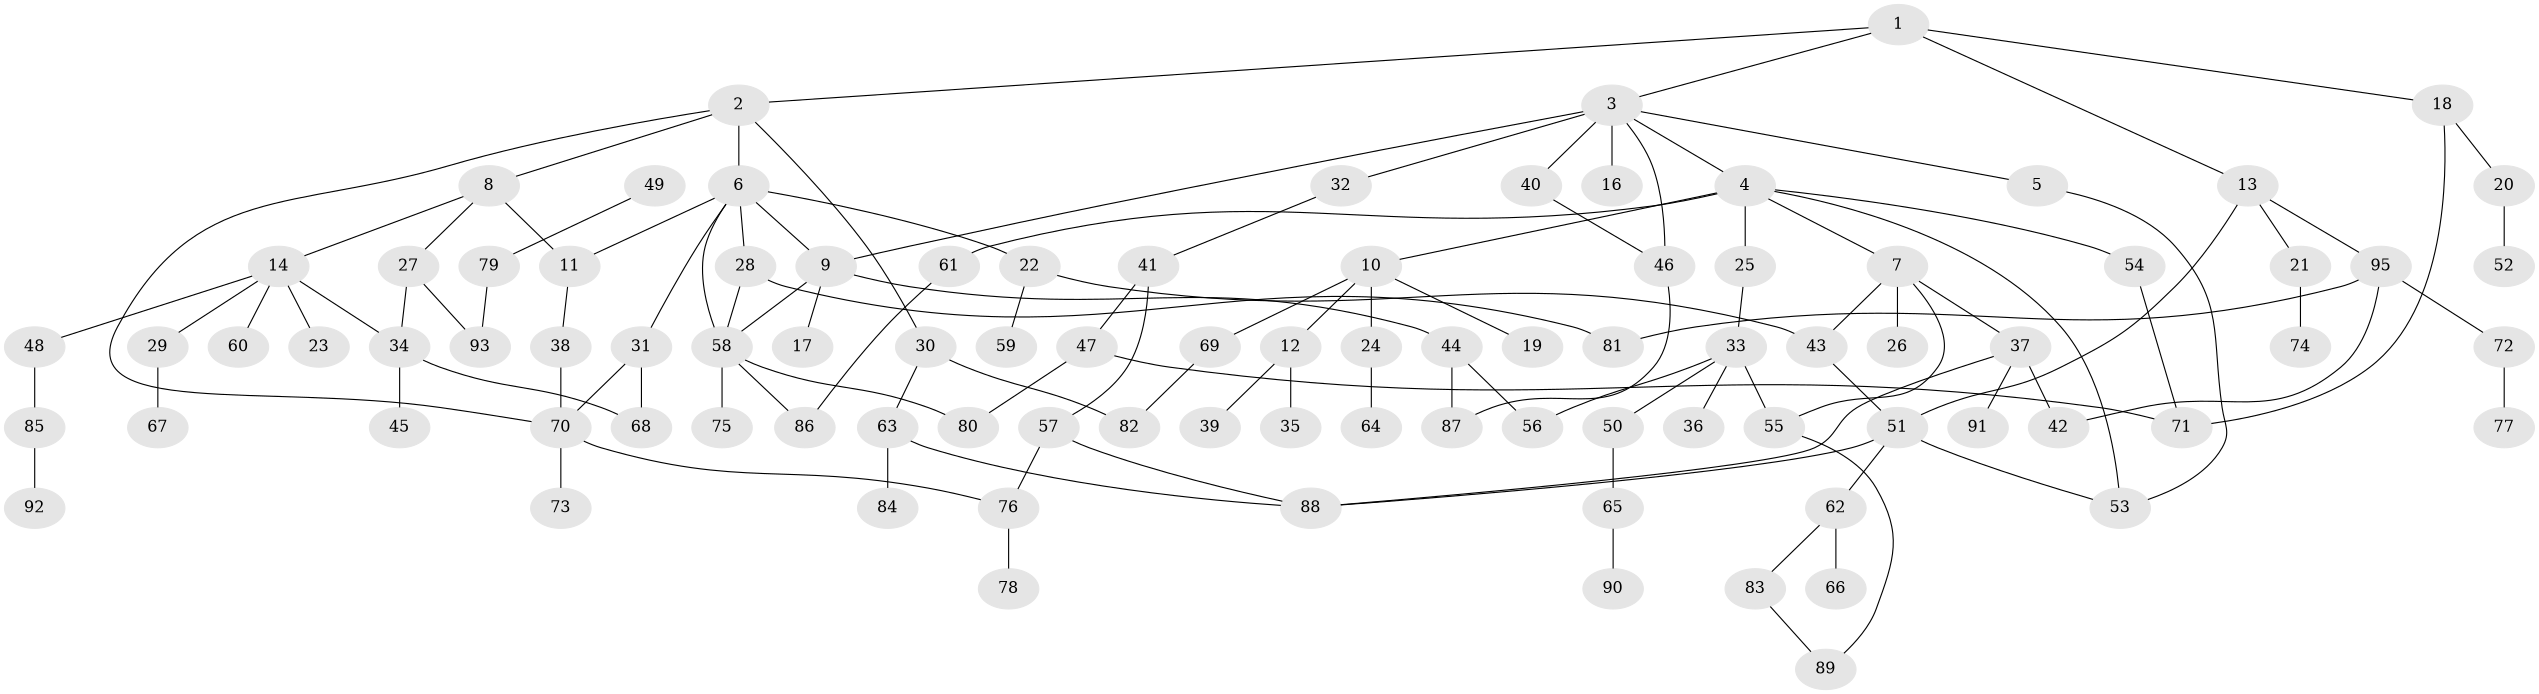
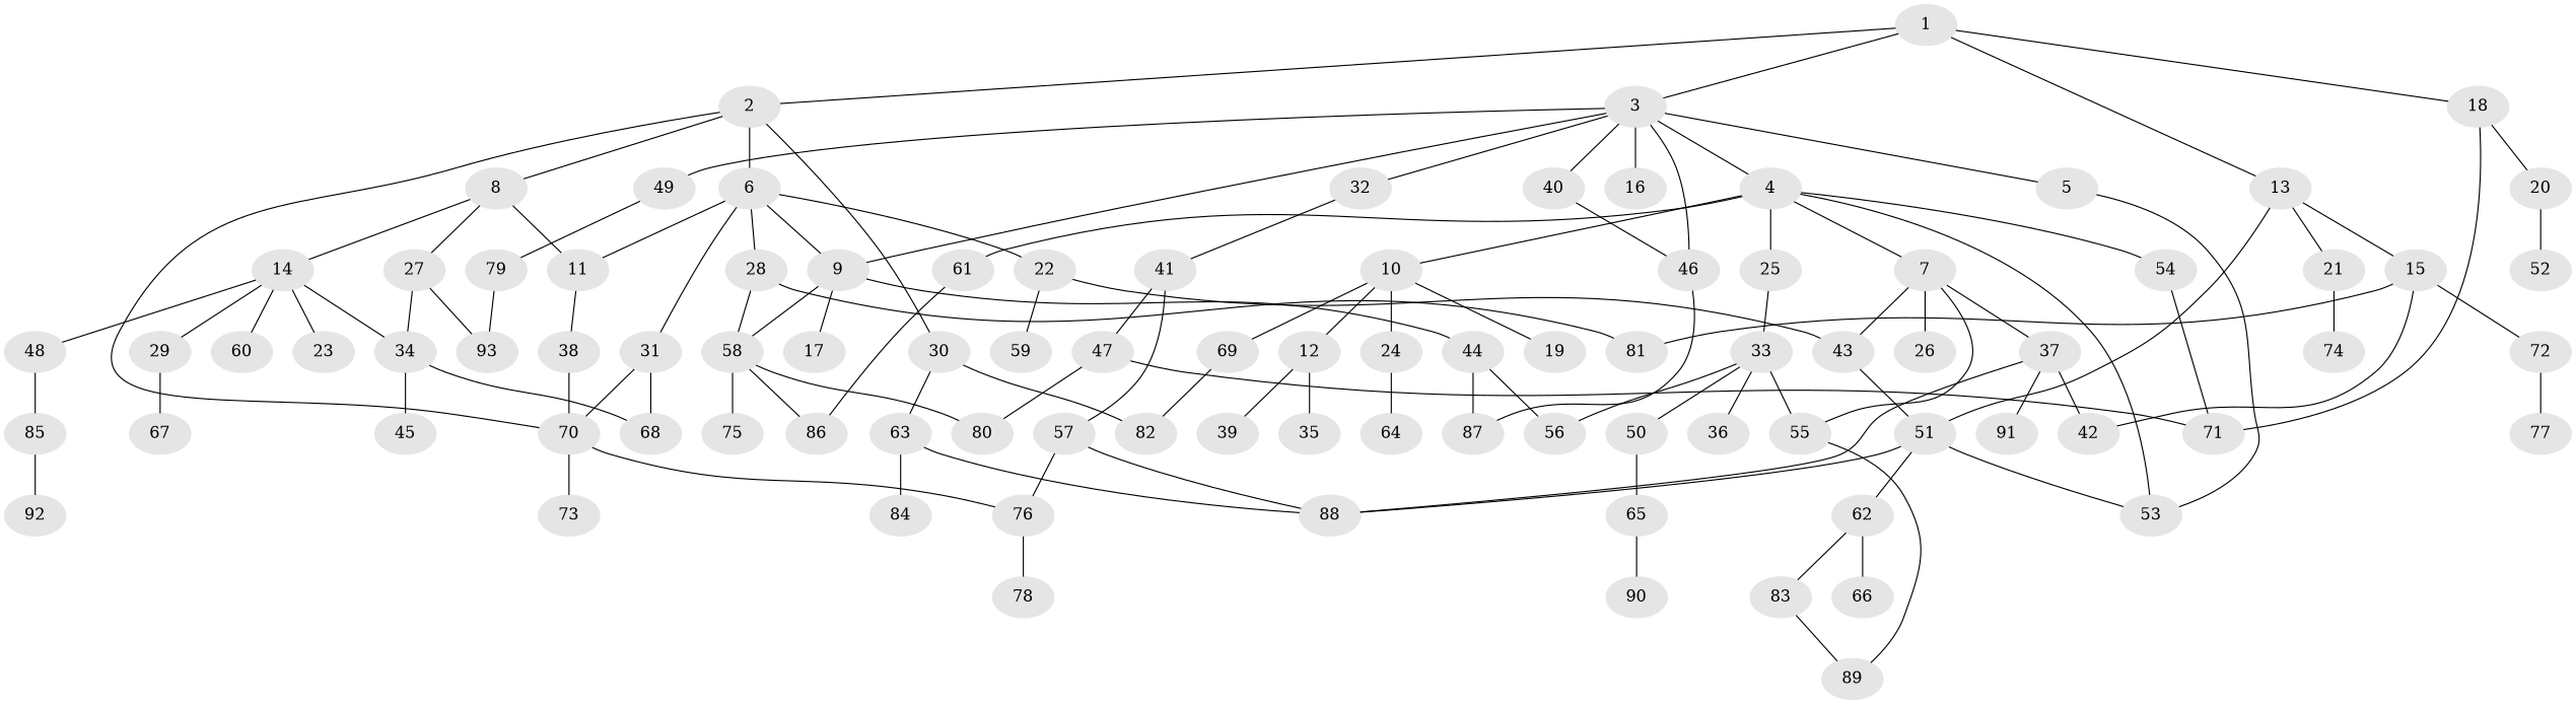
  graph {
    fontname="DejaVu Serif"
    node [color=gray90 fontname="DejaVu Serif" style=filled]
    edge [fontname="DejaVu Serif"]
    1
    2
    3
    13
    18
    6
    8
    30
    70
    4
    5
    9
    16
    32
    40
    46
    49
-   15 [label=95]
+   15
    21
    51
    20
    71
    11
    22
    28
    31
    58
    14
    27
    63
    82
    76
    73
    7
    10
    25
    53
    54
    61
    17
    44
    41
    87
    79
    26
    37
    43
    55
    12
    19
    24
    69
    33
    86
    38
    59
    81
    68
    80
    75
    42
    88
    91
    89
    23
    29
    34
    48
    60
    93
    56
    35
    39
    64
    72
    74
    62
    67
    45
    85
    77
    52
    36
    50
    84
    47
    57
    65
    92
    90
    66
    83
    78
    1 -- 2
    1 -- 3
    1 -- 13
    1 -- 18
    2 -- 6
    2 -- 8
    2 -- 30
    2 -- 70
    3 -- 4
    3 -- 5
    3 -- 9
    3 -- 16
    3 -- 32
    3 -- 40
    3 -- 46
+   3 -- 49
    13 -- 15
    13 -- 21
    13 -- 51
    18 -- 20
    18 -- 71
    6 -- 9
    6 -- 11
    6 -- 22
    6 -- 28
    6 -- 31
-   6 -- 58
    8 -- 11
    8 -- 14
    8 -- 27
    30 -- 63
    30 -- 82
    70 -- 76
    70 -- 73
    4 -- 7
    4 -- 10
    4 -- 25
    4 -- 53
    4 -- 54
    4 -- 61
    5 -- 53
    9 -- 58
    9 -- 17
    9 -- 44
    32 -- 41
    40 -- 46
    46 -- 87
    49 -- 79
    15 -- 81
    15 -- 42
    15 -- 72
    21 -- 74
    51 -- 53
    51 -- 88
    51 -- 62
    20 -- 52
    11 -- 38
    22 -- 43
    22 -- 59
    28 -- 58
    28 -- 81
    31 -- 70
    31 -- 68
    58 -- 86
    58 -- 80
    58 -- 75
    14 -- 23
    14 -- 29
    14 -- 34
    14 -- 48
    14 -- 60
    27 -- 34
    27 -- 93
    63 -- 88
    63 -- 84
    76 -- 78
    7 -- 26
    7 -- 37
    7 -- 43
    7 -- 55
    10 -- 12
    10 -- 19
    10 -- 24
    10 -- 69
    25 -- 33
    54 -- 71
    61 -- 86
    44 -- 87
    44 -- 56
    41 -- 47
    41 -- 57
    79 -- 93
    37 -- 42
    37 -- 88
    37 -- 91
    43 -- 51
    55 -- 89
    12 -- 35
    12 -- 39
    24 -- 64
    69 -- 82
    33 -- 55
    33 -- 56
    33 -- 36
    33 -- 50
    38 -- 70
    29 -- 67
    34 -- 68
    34 -- 45
    48 -- 85
    72 -- 77
    62 -- 66
    62 -- 83
    85 -- 92
    50 -- 65
    47 -- 71
    47 -- 80
    57 -- 76
    57 -- 88
    65 -- 90
    83 -- 89
  }
